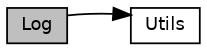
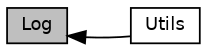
  digraph {
    rankdir=LR
    node [color=black fontname=Helvetica fontsize=10 shape=record style=filled]
    n1 [fillcolor=grey75 fontcolor=black height=0.2 label=Log width=0.4]
    n2 [fillcolor=white height=0.2 label=Utils width=0.4]
-   n2 -> n1 [dir=back fontname=Helvetica fontsize=10 labelfontname=Helvetica labelfontsize=10 shape=plaintext style=solid]
+   n1 -> n2 [dir=back fontname=Helvetica fontsize=10 labelfontname=Helvetica labelfontsize=10 shape=plaintext style=solid]
  }
